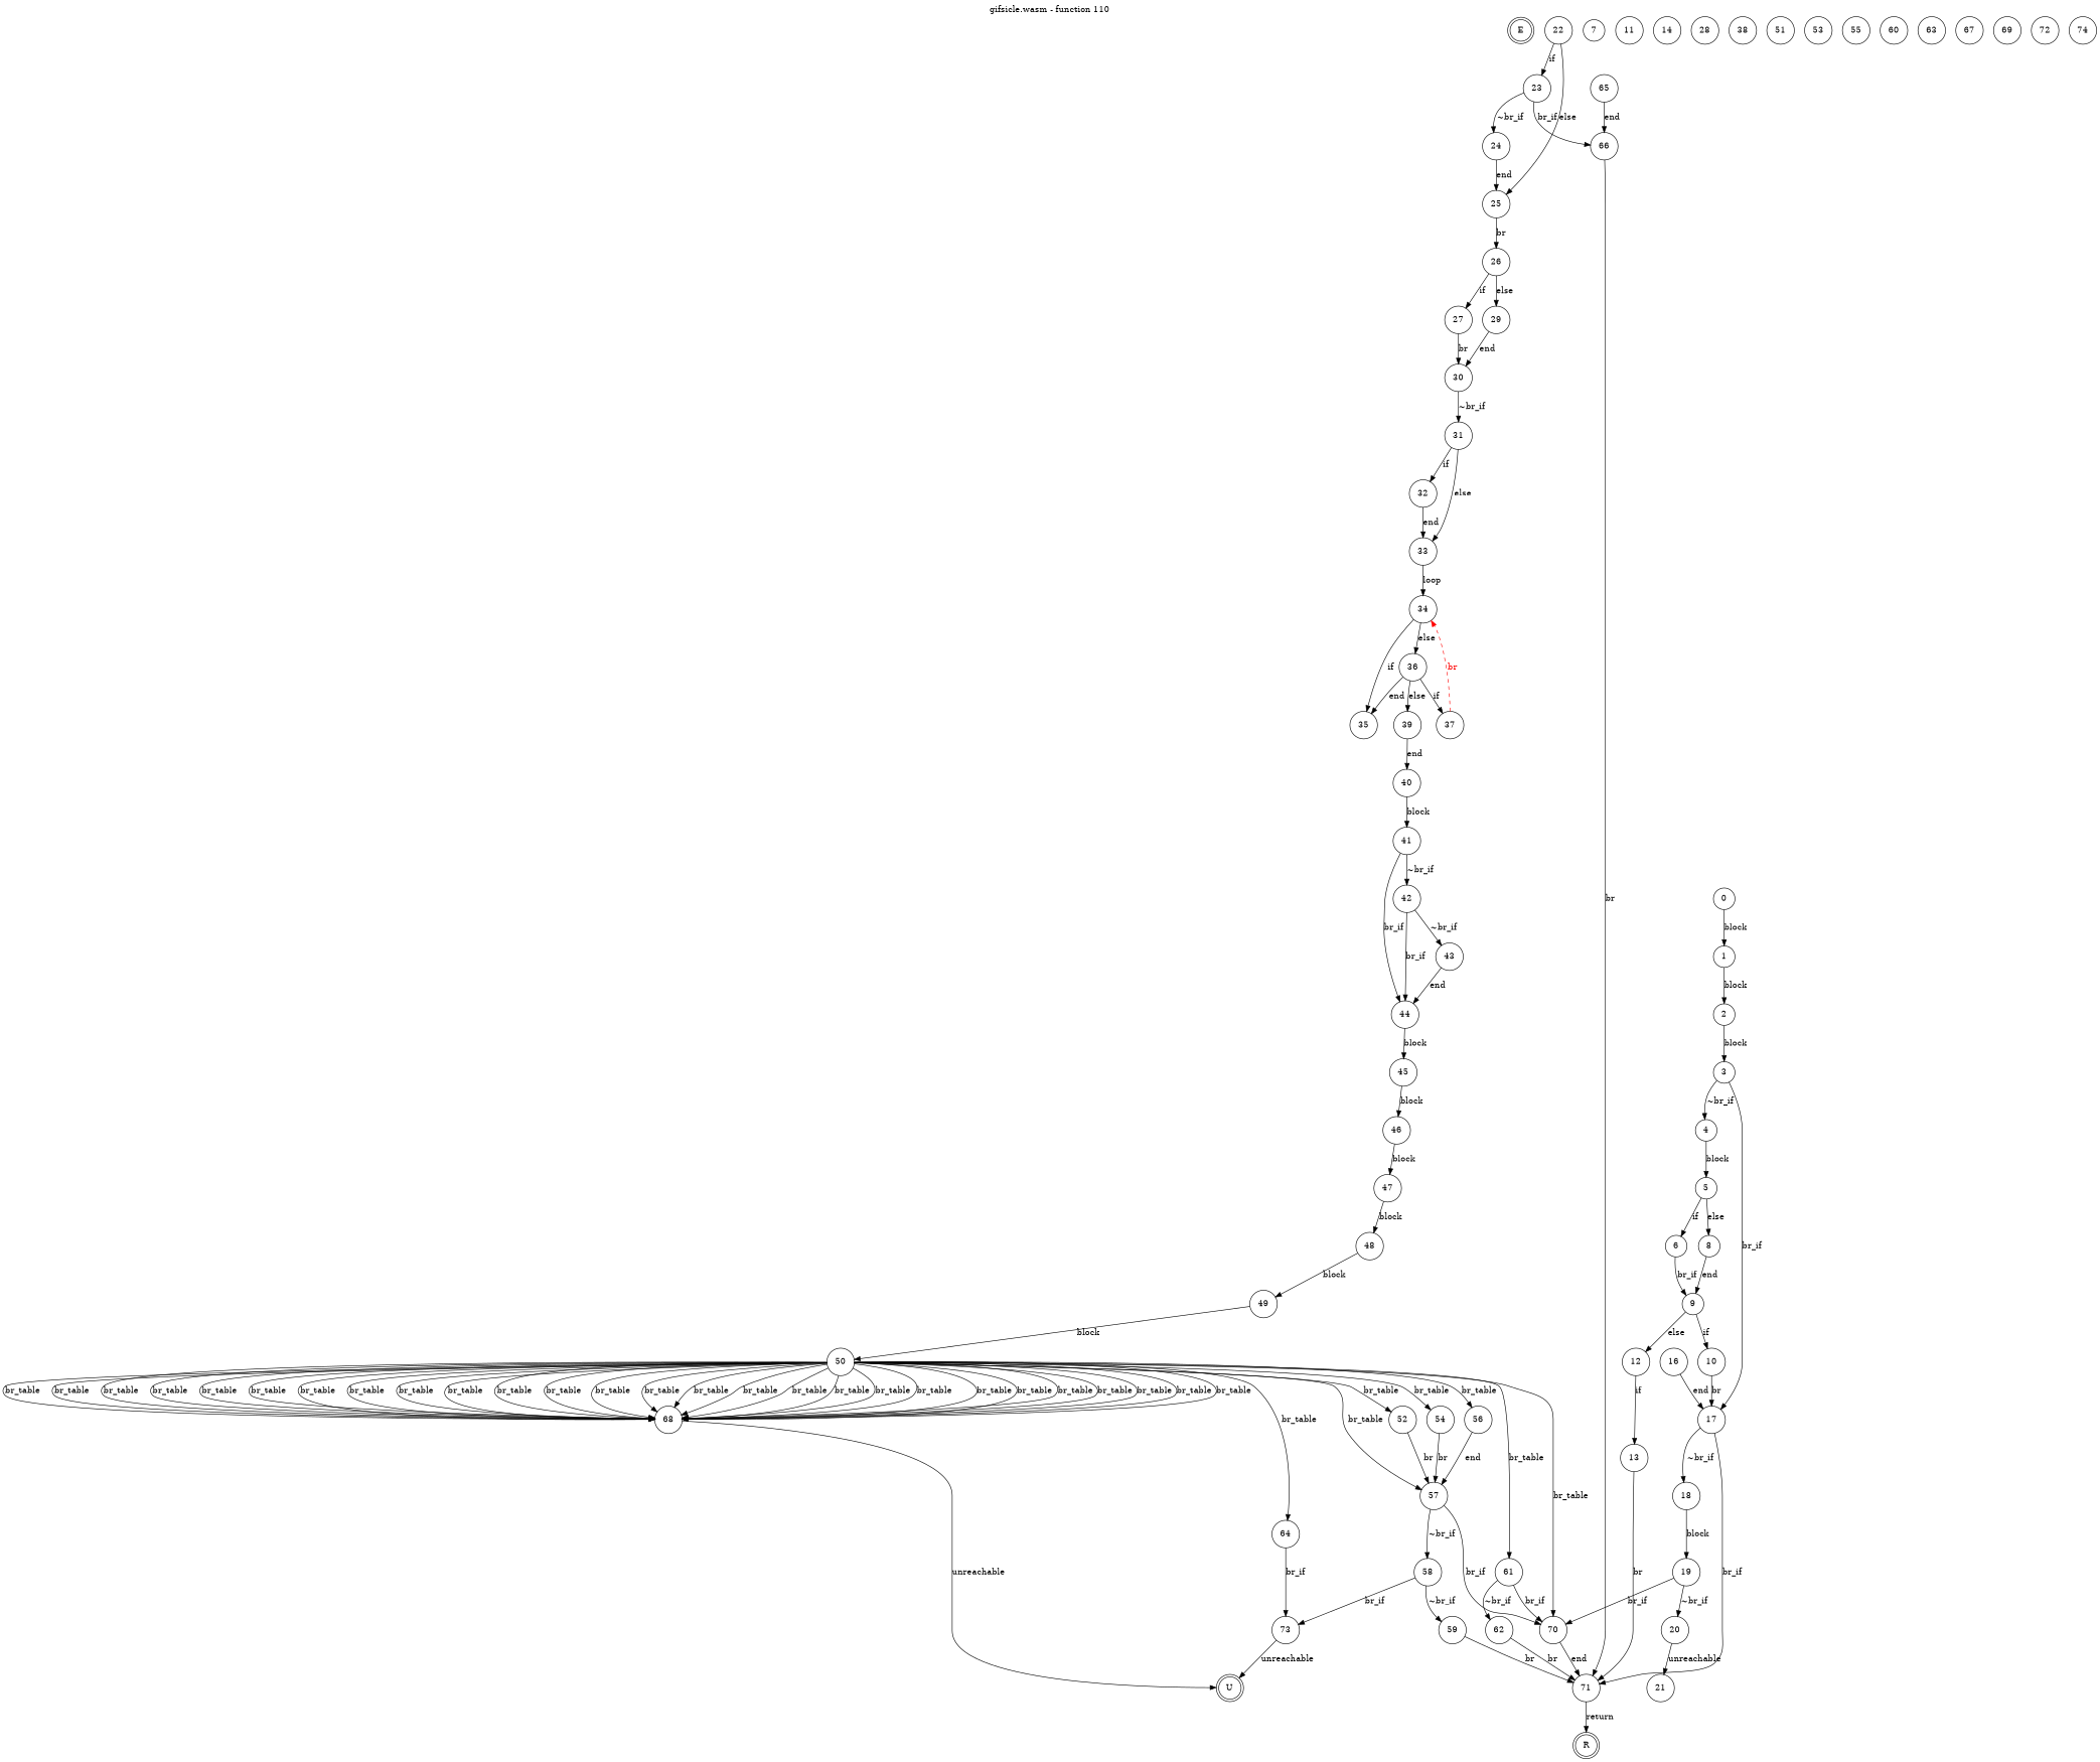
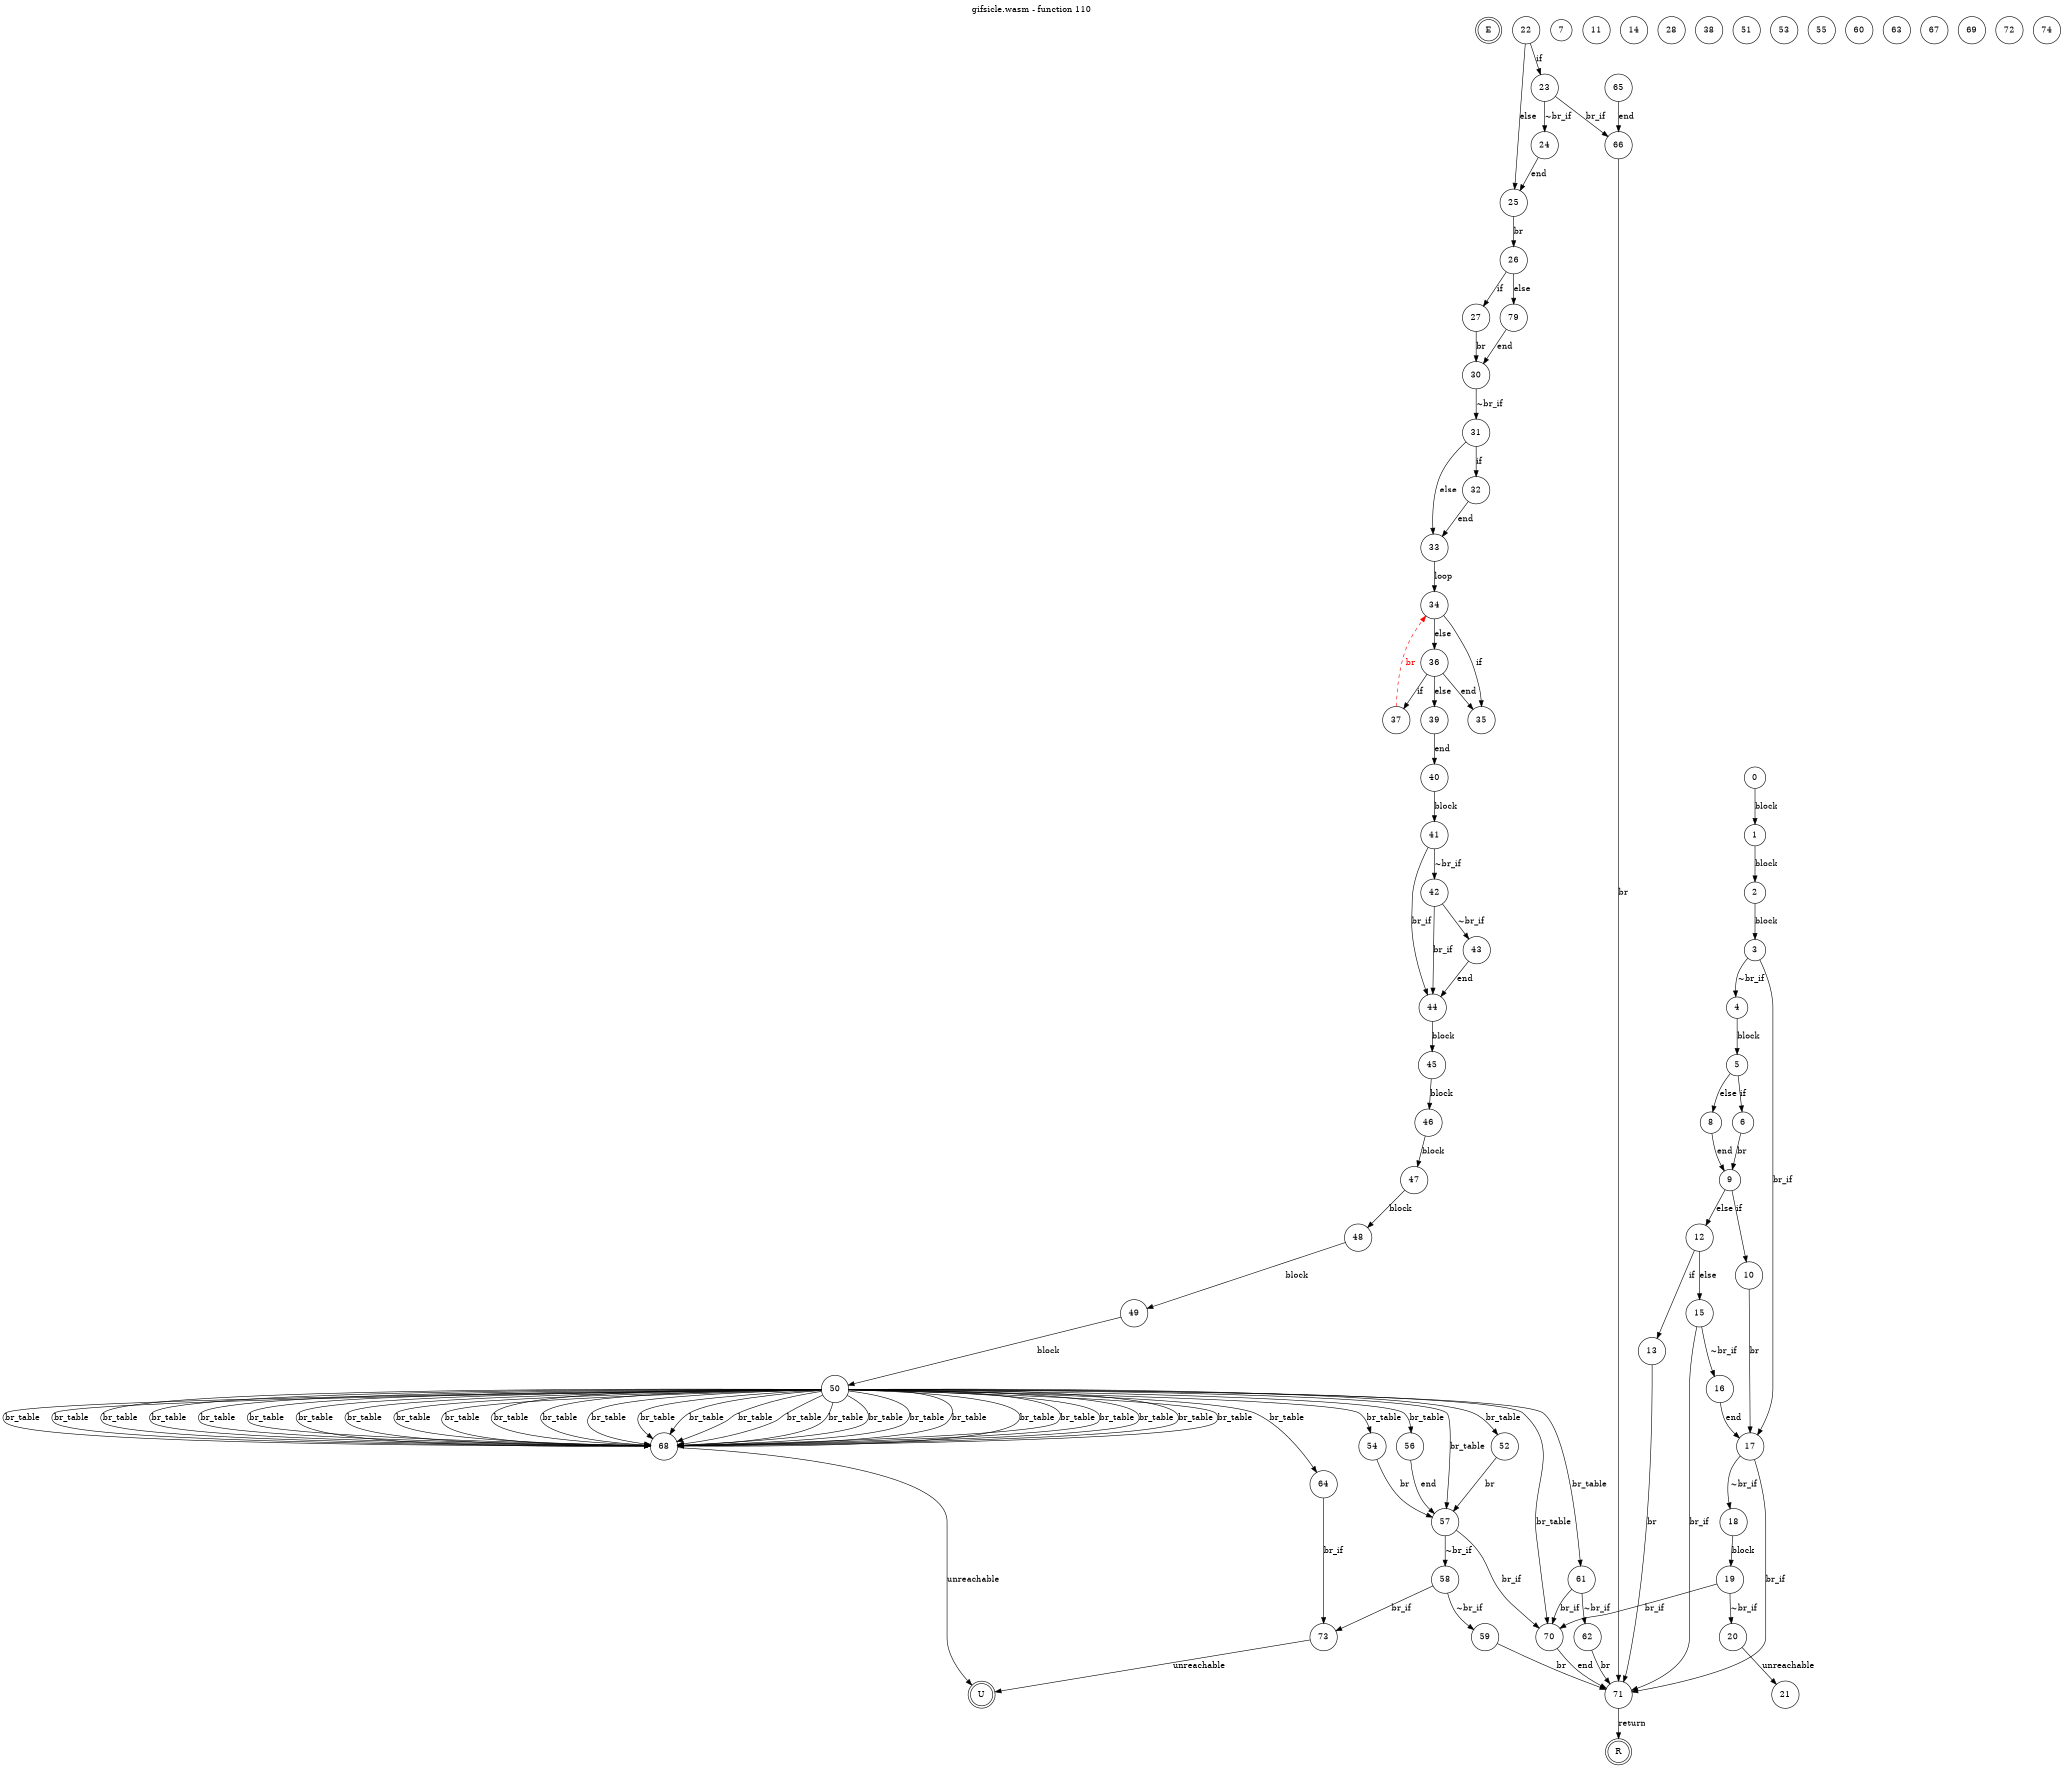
  digraph {
    label="gifsicle.wasm - function 110"
    labelfontcolor=black
    labelfontname=Helvetica
    labelfontsize=16
    labelloc=t
    node [shape=circle fontcolor=black]
    E [shape=doublecircle fontcolor=""]
    U [shape=doublecircle fontcolor=""]
    R [shape=doublecircle fontcolor=""]
    n4 [label=0]
    n5 [label=1]
    n6 [label=2]
    n7 [label=3]
    n8 [label=4]
    n9 [label=17]
    n10 [label=5]
    n11 [label=71]
    n12 [label=18]
    n13 [label=6]
    n14 [label=8]
    n15 [label=9]
    n16 [label=10]
    n17 [label=12]
    n18 [label=7]
    n19 [label=13]
+   n20 [label=15]
    n21 [label=11]
    n22 [label=16]
    n23 [label=14]
    n24 [label=19]
    n25 [label=20]
    n26 [label=70]
    n27 [label=21]
    n28 [label=22]
    n29 [label=23]
    n30 [label=25]
    n31 [label=24]
    n32 [label=66]
    n33 [label=26]
    n34 [label=27]
-   n35 [label=29]
+   n35 [label=79]
    n36 [label=30]
    n37 [label=31]
    n38 [label=28]
    n39 [label=32]
    n40 [label=33]
    n41 [label=34]
    n42 [label=35]
    n43 [label=36]
    n44 [label=37]
    n45 [label=39]
    n46 [label=40]
    n47 [label=38]
    n48 [label=41]
    n49 [label=42]
    n50 [label=44]
    n51 [label=43]
    n52 [label=45]
    n53 [label=46]
    n54 [label=47]
    n55 [label=48]
    n56 [label=49]
    n57 [label=50]
    n58 [label=52]
    n59 [label=54]
    n60 [label=56]
    n61 [label=57]
    n62 [label=61]
    n63 [label=64]
    n64 [label=68]
    n65 [label=58]
    n66 [label=62]
    n67 [label=73]
    n68 [label=51]
    n69 [label=53]
    n70 [label=55]
    n71 [label=59]
    n72 [label=60]
    n73 [label=63]
    n74 [label=65]
    n75 [label=67]
    n76 [label=69]
    n77 [label=72]
    n78 [label=74]
    n4 -> n5 [label=block]
    n5 -> n6 [label=block]
    n6 -> n7 [label=block]
    n7 -> n8 [label="~br_if"]
    n7 -> n9 [label=br_if]
    n8 -> n10 [label=block]
    n9 -> n11 [label=br_if]
    n9 -> n12 [label="~br_if"]
    n10 -> n13 [label=if]
    n10 -> n14 [label=else]
    n11 -> R [label=return]
    n12 -> n24 [label=block]
-   n13 -> n15 [label=br_if]
+   n13 -> n15 [label=br]
    n14 -> n15 [label=end]
    n15 -> n16 [label=if]
    n15 -> n17 [label=else]
    n16 -> n9 [label=br]
    n17 -> n19 [label=if]
+   n17 -> n20 [label=else]
    n19 -> n11 [label=br]
+   n20 -> n11 [label=br_if]
+   n20 -> n22 [label="~br_if"]
    n22 -> n9 [label=end]
    n24 -> n25 [label="~br_if"]
    n24 -> n26 [label=br_if]
    n25 -> n27 [label=unreachable]
    n26 -> n11 [label=end]
    n28 -> n29 [label=if]
    n28 -> n30 [label=else]
    n29 -> n31 [label="~br_if"]
    n29 -> n32 [label=br_if]
    n30 -> n33 [label=br]
    n31 -> n30 [label=end]
    n32 -> n11 [label=br]
    n33 -> n34 [label=if]
    n33 -> n35 [label=else]
    n34 -> n36 [label=br]
    n35 -> n36 [label=end]
    n36 -> n37 [label="~br_if"]
    n37 -> n39 [label=if]
    n37 -> n40 [label=else]
    n39 -> n40 [label=end]
    n40 -> n41 [label=loop]
    n41 -> n42 [label=if]
    n41 -> n43 [label=else]
    n43 -> n42 [label=end]
    n43 -> n44 [label=if]
    n43 -> n45 [label=else]
    n44 -> n41 [color=red fontcolor=red label=br style=dashed]
    n45 -> n46 [label=end]
    n46 -> n48 [label=block]
    n48 -> n49 [label="~br_if"]
    n48 -> n50 [label=br_if]
    n49 -> n50 [label=br_if]
    n49 -> n51 [label="~br_if"]
    n50 -> n52 [label=block]
    n51 -> n50 [label=end]
    n52 -> n53 [label=block]
    n53 -> n54 [label=block]
    n54 -> n55 [label=block]
    n55 -> n56 [label=block]
    n56 -> n57 [label=block]
    n57 -> n26 [label=br_table]
    n57 -> n58 [label=br_table]
    n57 -> n59 [label=br_table]
    n57 -> n60 [label=br_table]
    n57 -> n61 [label=br_table]
    n57 -> n62 [label=br_table]
    n57 -> n63 [label=br_table]
    n57 -> n64 [label=br_table]
    n57 -> n64 [label=br_table]
    n57 -> n64 [label=br_table]
    n57 -> n64 [label=br_table]
    n57 -> n64 [label=br_table]
    n57 -> n64 [label=br_table]
    n57 -> n64 [label=br_table]
    n57 -> n64 [label=br_table]
    n57 -> n64 [label=br_table]
    n57 -> n64 [label=br_table]
    n57 -> n64 [label=br_table]
    n57 -> n64 [label=br_table]
    n57 -> n64 [label=br_table]
    n57 -> n64 [label=br_table]
    n57 -> n64 [label=br_table]
    n57 -> n64 [label=br_table]
    n57 -> n64 [label=br_table]
    n57 -> n64 [label=br_table]
    n57 -> n64 [label=br_table]
    n57 -> n64 [label=br_table]
    n57 -> n64 [label=br_table]
    n57 -> n64 [label=br_table]
    n57 -> n64 [label=br_table]
    n57 -> n64 [label=br_table]
    n57 -> n64 [label=br_table]
    n57 -> n64 [label=br_table]
    n57 -> n64 [label=br_table]
    n58 -> n61 [label=br]
    n59 -> n61 [label=br]
    n60 -> n61 [label=end]
    n61 -> n26 [label=br_if]
    n61 -> n65 [label="~br_if"]
    n62 -> n26 [label=br_if]
    n62 -> n66 [label="~br_if"]
    n63 -> n67 [label=br_if]
    n64 -> U [label=unreachable]
    n65 -> n67 [label=br_if]
    n65 -> n71 [label="~br_if"]
    n66 -> n11 [label=br]
    n67 -> U [label=unreachable]
    n71 -> n11 [label=br]
    n74 -> n32 [label=end]
  }
